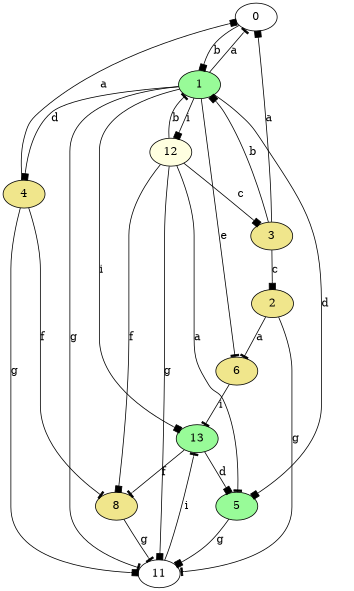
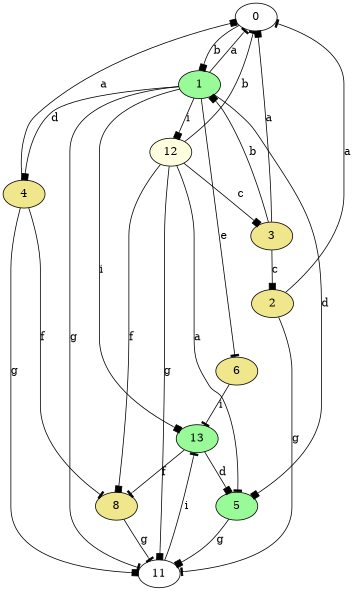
  strict digraph {
    node [fillcolor=khaki style=filled]
    edge [arrowhead=box]
    0 [fillcolor=white]
    1 [fillcolor=palegreen]
    6
    4
    5 [fillcolor=palegreen]
    11 [fillcolor=white]
    12 [fillcolor=lightyellow]
    13 [fillcolor=palegreen]
    8
    3
    2
    0 -> 1 [label=b]
    1 -> 0 [arrowhead=tee label=a]
    1 -> 6 [arrowhead=tee label=e]
    1 -> 4 [label=d]
    1 -> 5 [label=d]
    1 -> 11 [arrowhead=tee label=g]
    1 -> 12 [label=i]
    1 -> 13 [label=i]
    6 -> 13 [arrowhead=tee label=i]
    4 -> 0 [label=a]
    4 -> 11 [label=g]
    4 -> 8 [arrowhead=tee label=f]
    5 -> 11 [label=g]
    11 -> 13 [arrowhead=tee label=i]
-   12 -> 1 [arrowhead=tee label=b]
+   12 -> 0 [arrowhead=tee label=b]
    12 -> 5 [arrowhead=tee label=a]
    12 -> 11 [label=g]
    12 -> 8 [label=f]
    12 -> 3 [label=c]
    13 -> 5 [label=d]
    13 -> 8 [arrowhead=tee label=f]
    8 -> 11 [arrowhead=tee label=g]
    3 -> 0 [label=a]
    3 -> 1 [label=b]
    3 -> 2 [label=c]
-   2 -> 6 [arrowhead=tee label=a]
+   2 -> 0 [arrowhead=tee label=a]
    2 -> 11 [arrowhead=tee label=g]
  }
